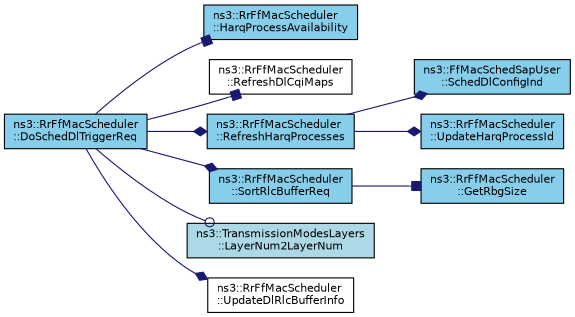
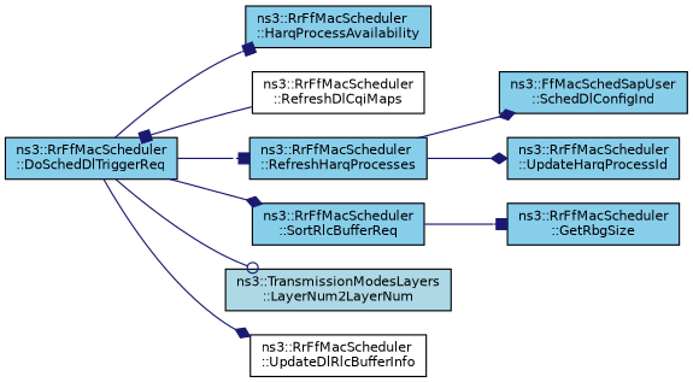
  digraph {
    rankdir=LR
    node [color=black fillcolor=skyblue fontname=Helvetica fontsize=10 shape=record style=filled]
    edge [arrowhead=diamond color=midnightblue fontname=Helvetica fontsize=10 labelfontname=Helvetica labelfontsize=10 style=solid]
    n1 [fontcolor=black height=0.2 label="ns3::RrFfMacScheduler\l::DoSchedDlTriggerReq" width=0.4]
    n2 [height=0.2 label="ns3::RrFfMacScheduler\l::HarqProcessAvailability" width=0.4]
    n3 [fillcolor=white height=0.2 label="ns3::RrFfMacScheduler\l::RefreshDlCqiMaps" width=0.4]
    n4 [height=0.2 label="ns3::RrFfMacScheduler\l::RefreshHarqProcesses" width=0.4]
    n5 [height=0.2 label="ns3::RrFfMacScheduler\l::SortRlcBufferReq" width=0.4]
    n6 [fillcolor=lightblue height=0.2 label="ns3::TransmissionModesLayers\l::LayerNum2LayerNum" width=0.4]
    n7 [fillcolor=white height=0.2 label="ns3::RrFfMacScheduler\l::UpdateDlRlcBufferInfo" width=0.4]
    n8 [height=0.2 label="ns3::RrFfMacScheduler\l::GetRbgSize" width=0.4]
    n9 [height=0.2 label="ns3::FfMacSchedSapUser\l::SchedDlConfigInd" width=0.4]
    n10 [height=0.2 label="ns3::RrFfMacScheduler\l::UpdateHarqProcessId" width=0.4]
    n1 -> n2 [arrowhead=box]
-   n1 -> n3 [arrowhead=box]
-   n1 -> n4
+   n3 -> n1 [arrowhead=box]
+   n1 -> n4 [arrowhead=box]
    n1 -> n5
    n1 -> n6 [arrowhead=odot]
    n1 -> n7
    n4 -> n9
    n4 -> n10
    n5 -> n8 [arrowhead=box]
  }
